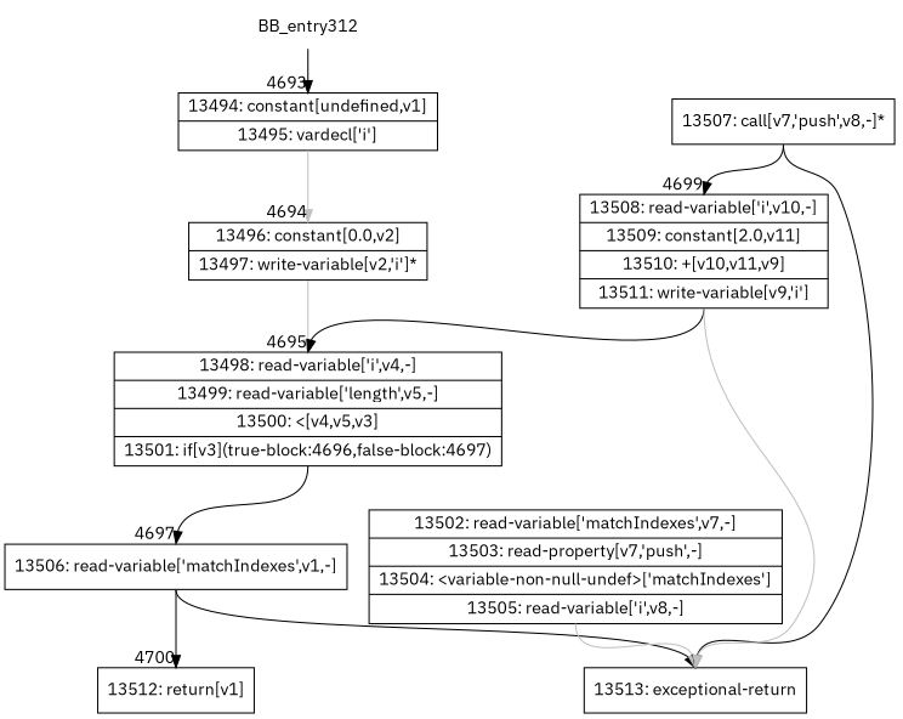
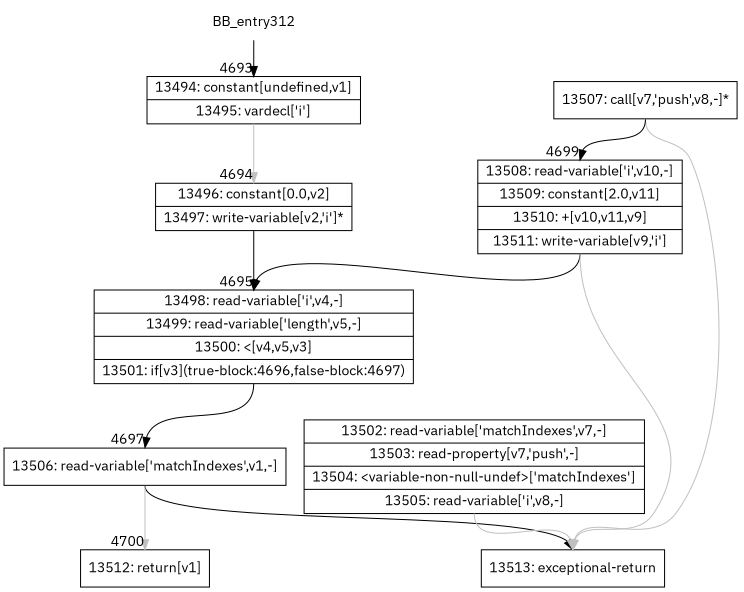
  digraph {
    fontname="IBM Plex Sans"
    rankdir=TD
    node [fontname="IBM Plex Sans" shape=record]
    edge [fontname="IBM Plex Sans" headport=n tailport=s]
    n1 [label=BB_entry312 shape=none]
    n2 [label="{13494: constant[undefined,v1]|13495: vardecl['i']}"]
    n3 [label="{13496: constant[0.0,v2]|13497: write-variable[v2,'i']*}"]
    n4 [label="{13498: read-variable['i',v4,-]|13499: read-variable['length',v5,-]|13500: \<[v4,v5,v3]|13501: if[v3](true-block:4696,false-block:4697)}"]
    n5 [label="{13506: read-variable['matchIndexes',v1,-]}"]
    n6 [label="{13502: read-variable['matchIndexes',v7,-]|13503: read-property[v7,'push',-]|13504: \<variable-non-null-undef\>['matchIndexes']|13505: read-variable['i',v8,-]}"]
    n7 [label="{13513: exceptional-return}"]
    n8 [label="{13512: return[v1]}"]
    n9 [label="{13507: call[v7,'push',v8,-]*}"]
    n10 [label="{13508: read-variable['i',v10,-]|13509: constant[2.0,v11]|13510: +[v10,v11,v9]|13511: write-variable[v9,'i']}"]
    n1 -> n2 [headlabel="    4693"]
    n2 -> n3 [color=gray headlabel="      4694"]
-   n3 -> n4 [headlabel="      4695" color=gray]
+   n3 -> n4 [headlabel="      4695"]
    n4 -> n5 [headlabel="      4697"]
    n5 -> n7 [color=black]
-   n5 -> n8 [headlabel="      4700"]
+   n5 -> n8 [headlabel="      4700" color=gray]
    n6 -> n7 [color=gray]
-   n9 -> n7 [color=black]
+   n9 -> n7 [color=gray]
    n9 -> n10 [headlabel="      4699"]
    n10 -> n4
    n10 -> n7 [color=gray]
  }
